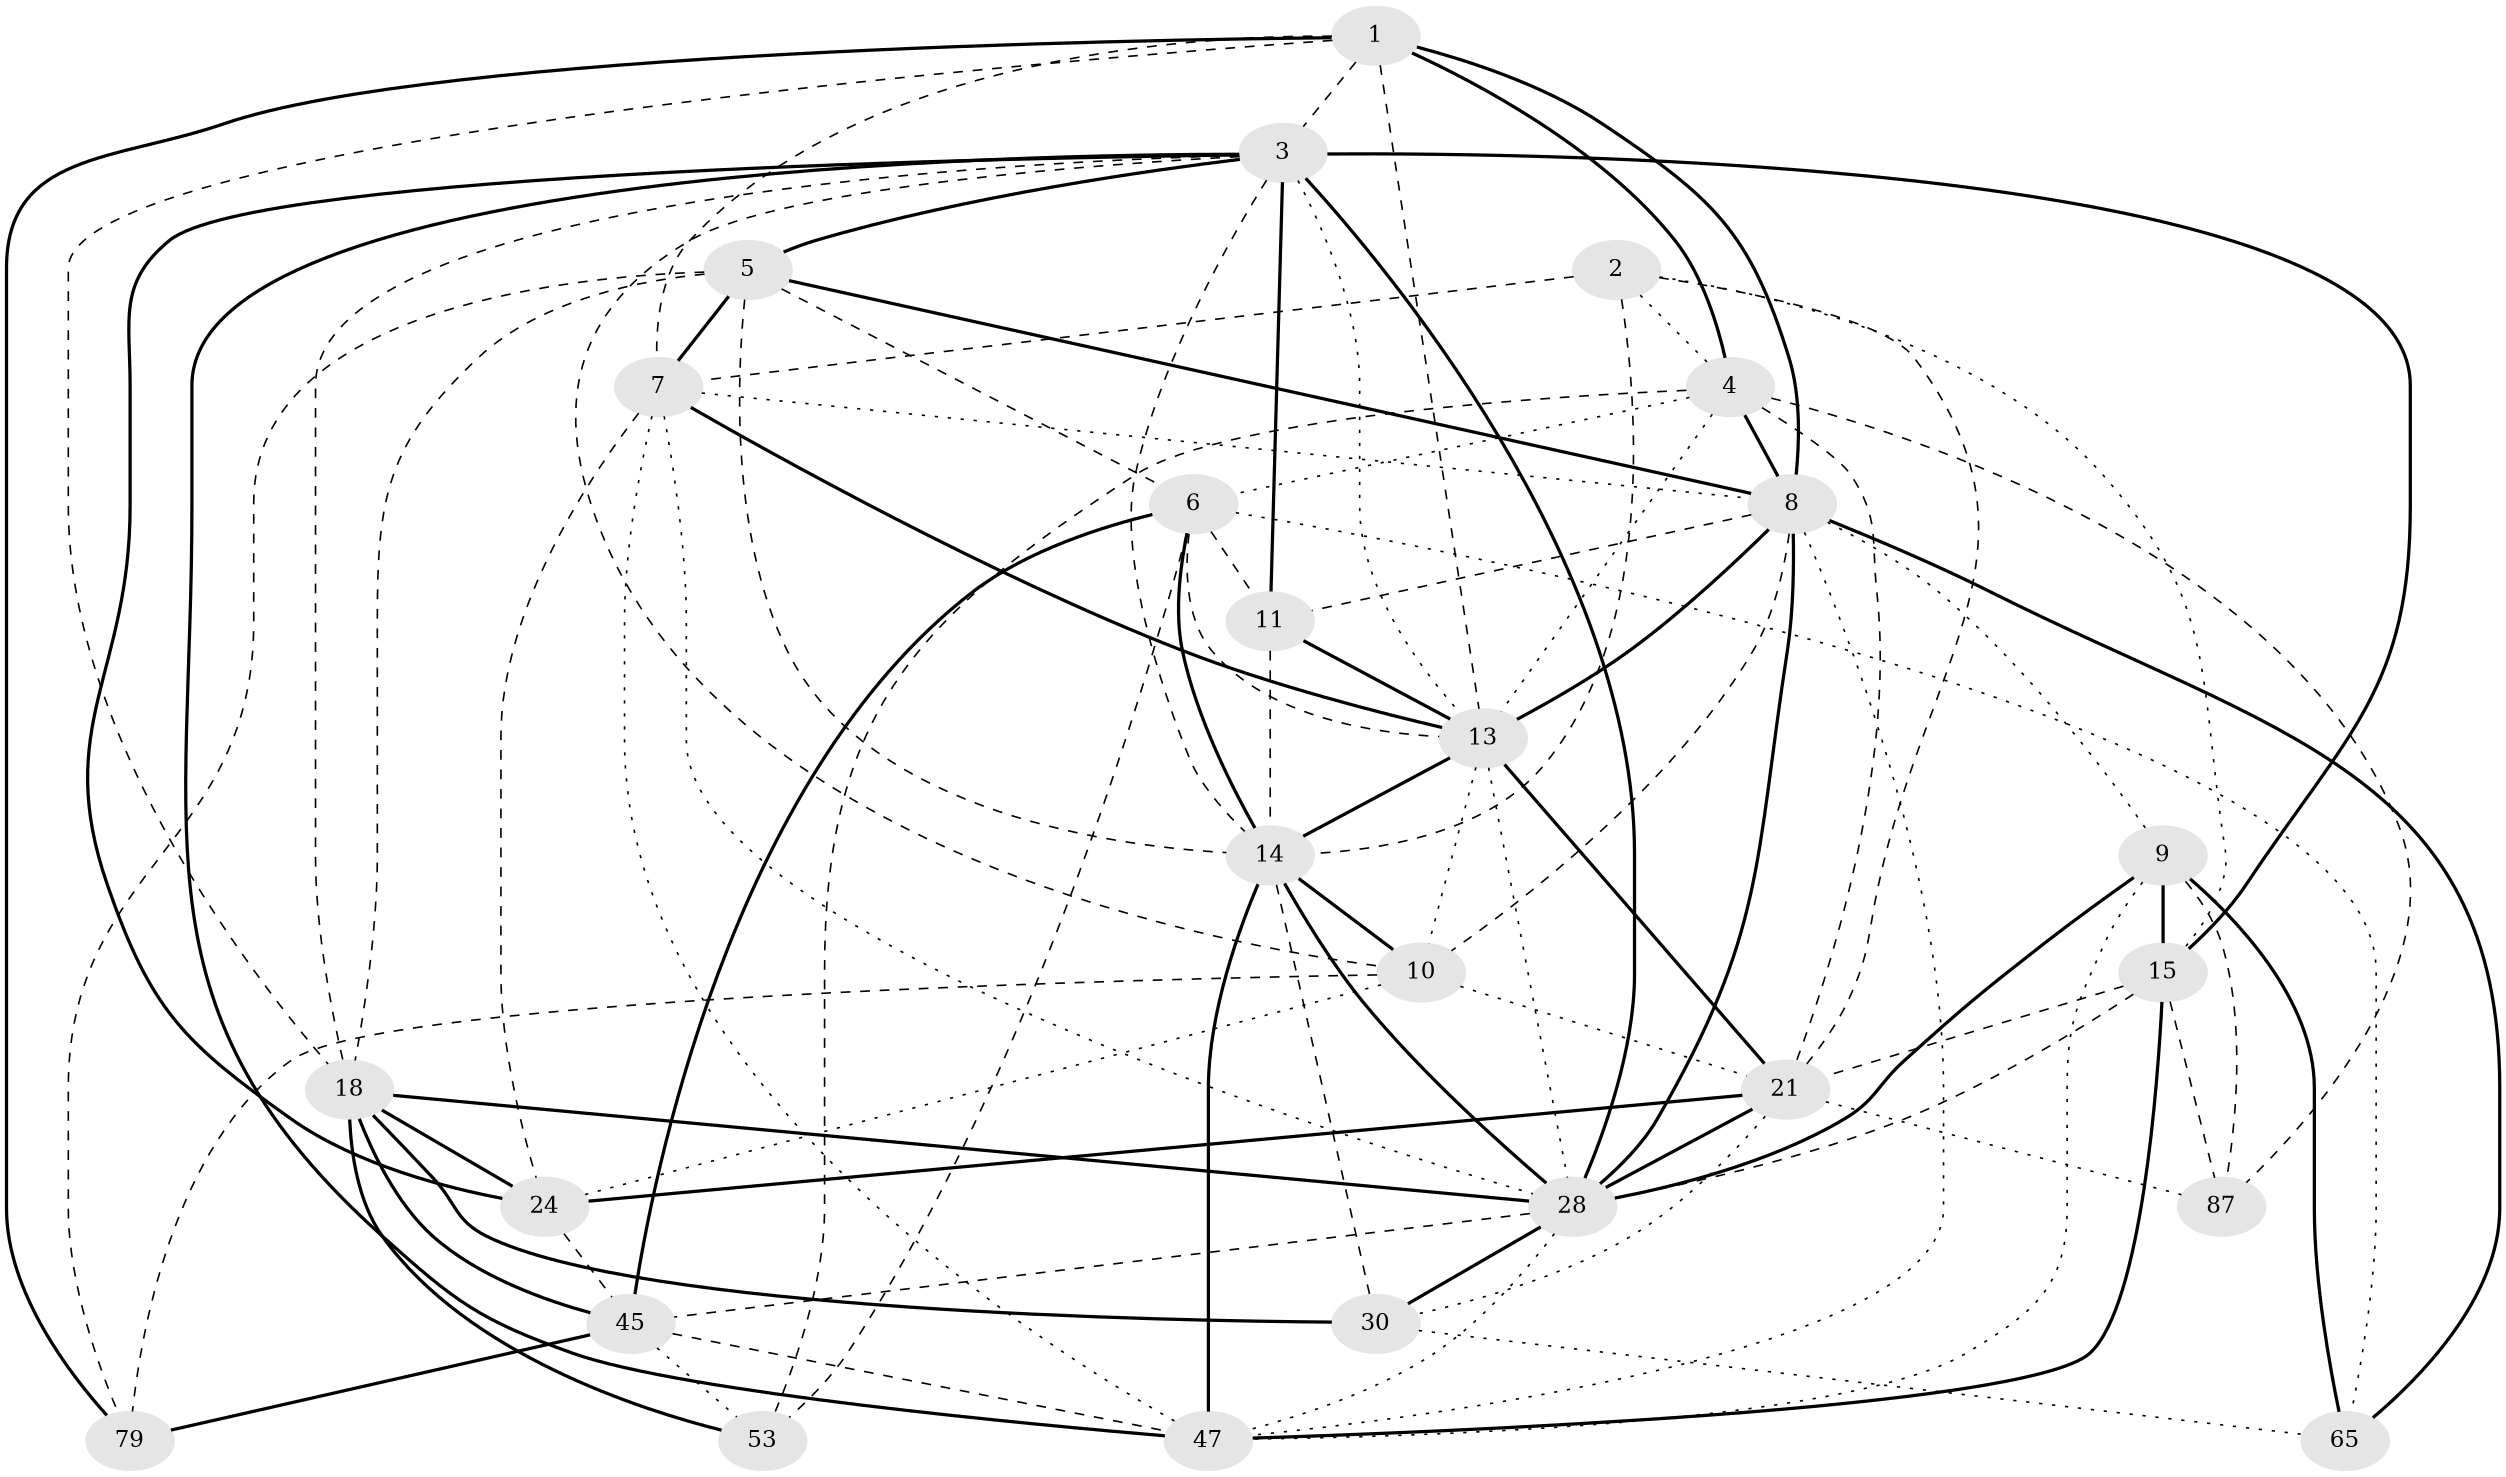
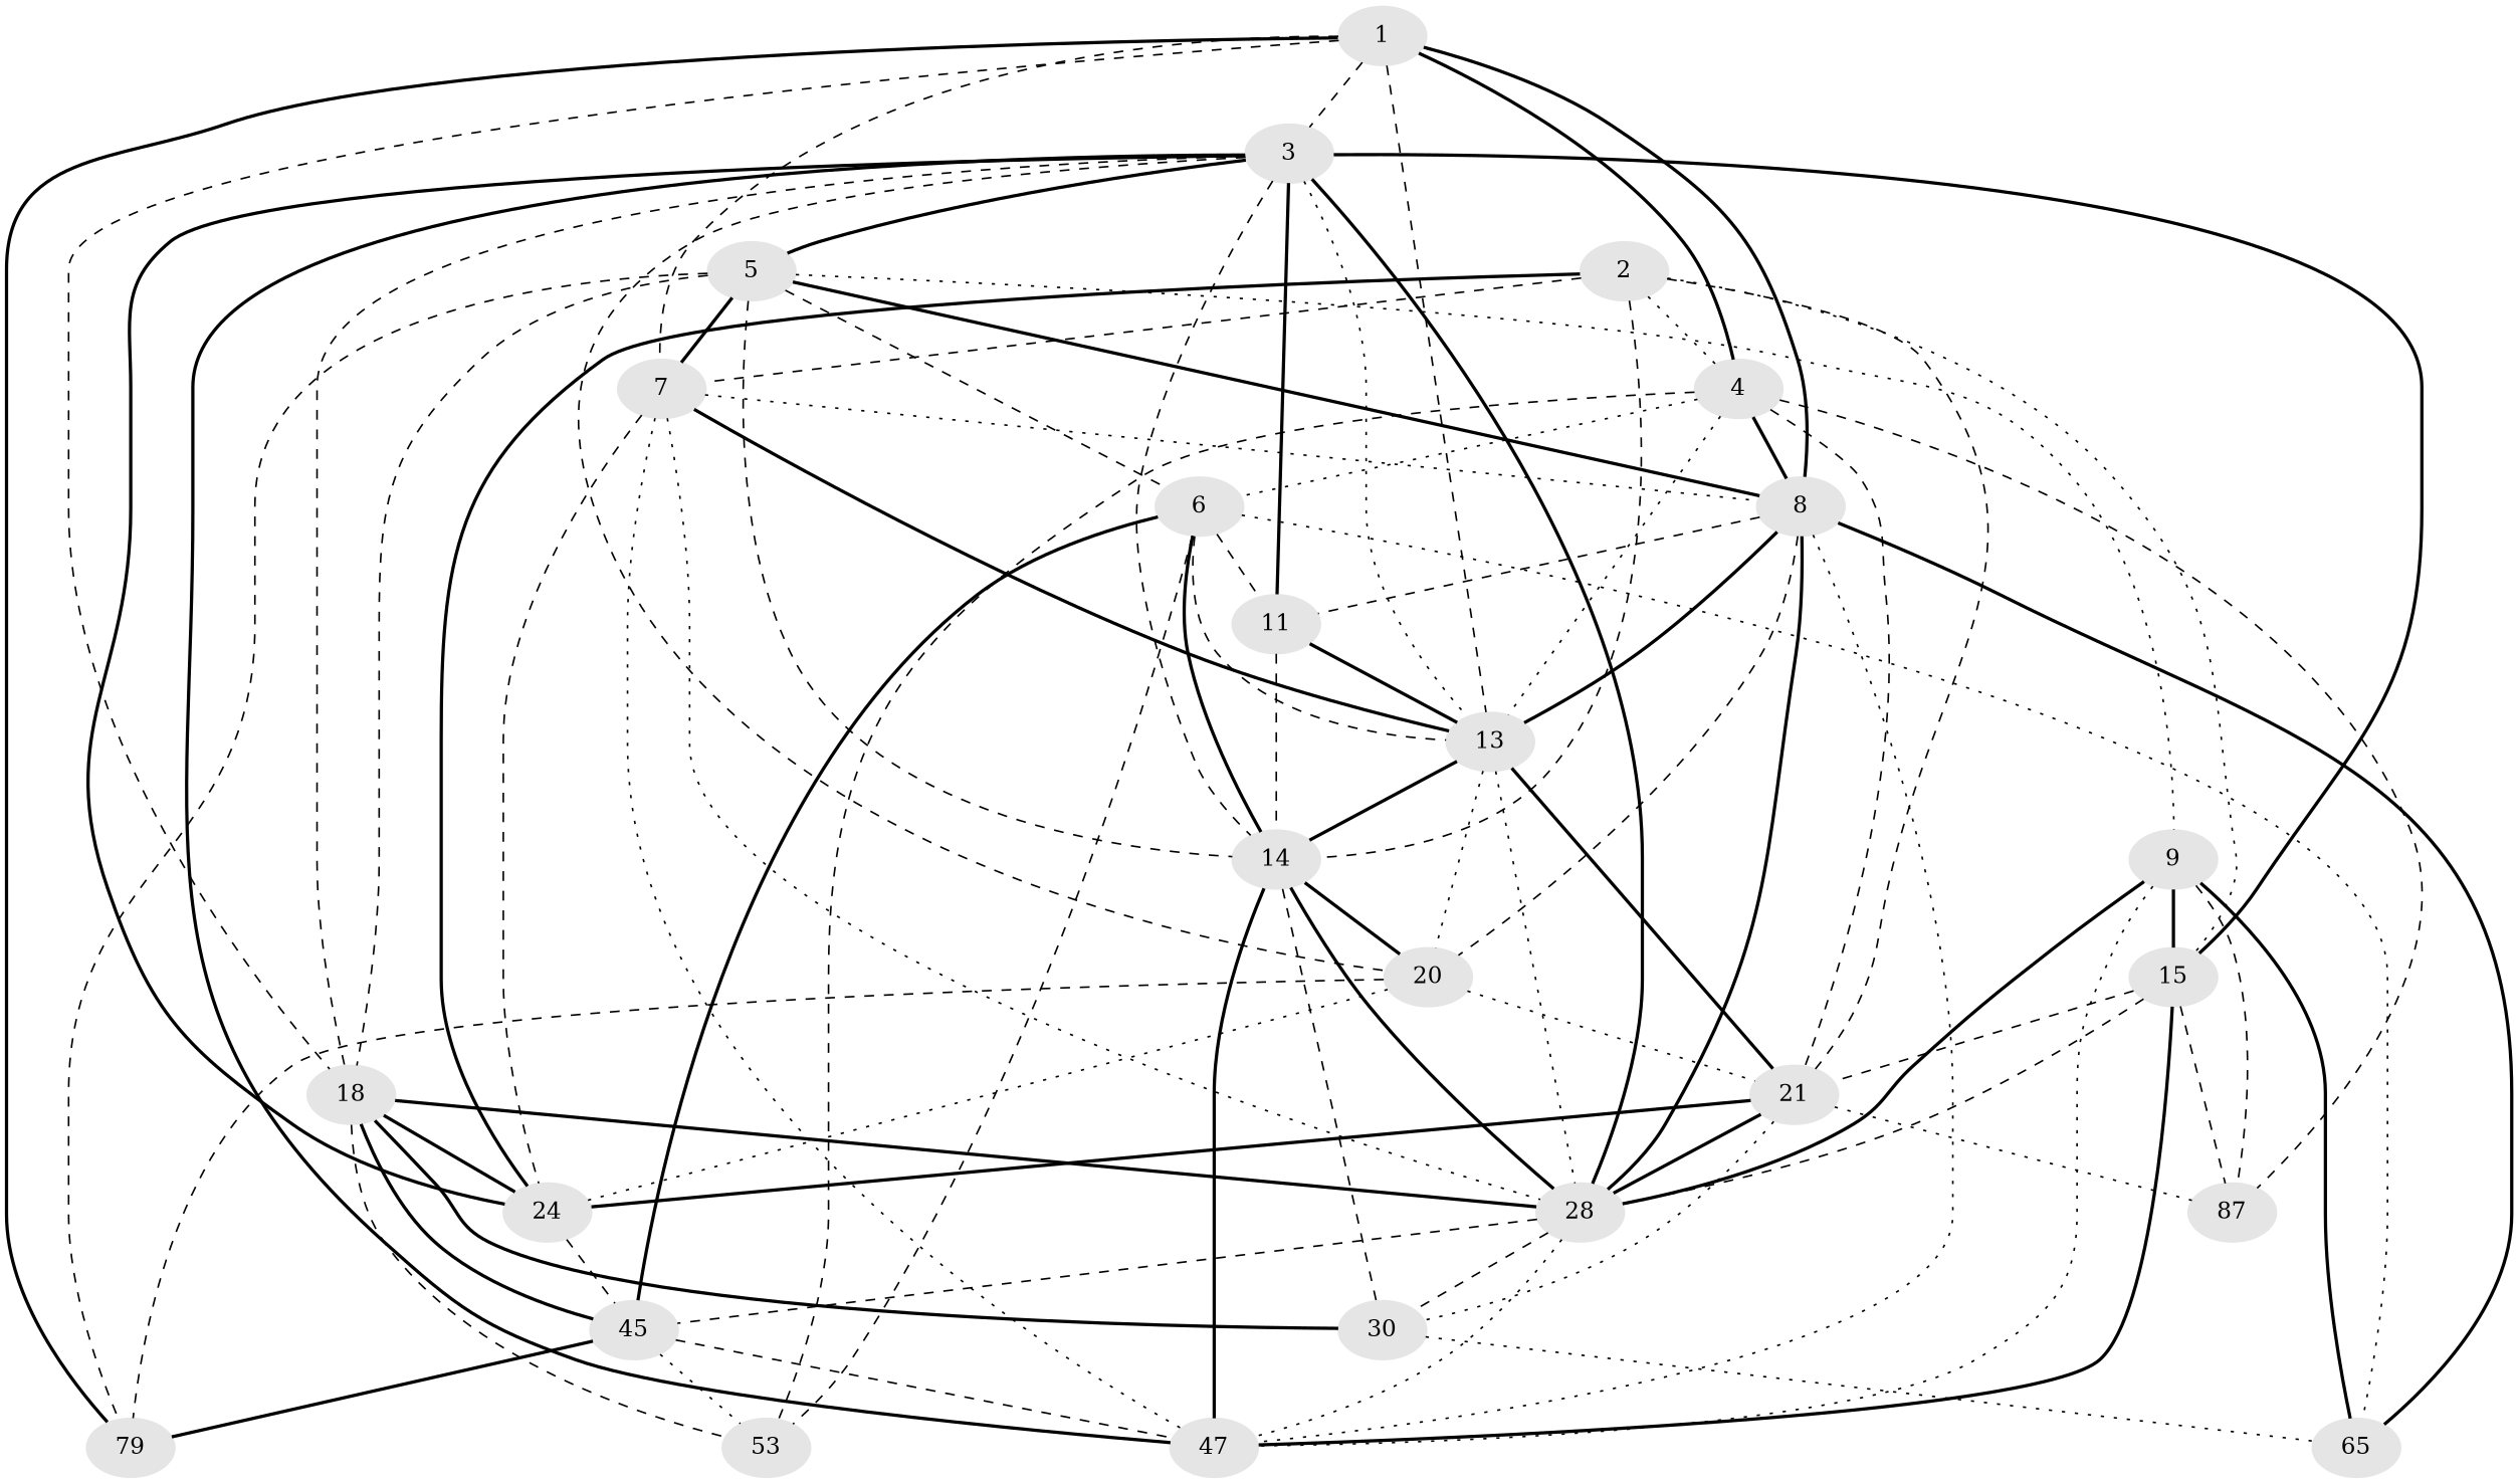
  graph {
    node [color=gray90 style=filled]
    edge [style=bold]
    1 [super="+64"]
    3 [super="+51+54+57"]
    4 [super="+81+17+48"]
    7 [super="+58"]
    8 [super="+36+10"]
    13 [super="+22+19+62"]
    18 [super="+71+56"]
    79
    14 [super="+39+32"]
    15 [super="+88+37"]
    24 [super="+42+67"]
    5 [super="+41+49"]
    11 [super="+76"]
-   20 [super="+25" label=10]
+   20 [super="+25"]
    28 [super="+31+72"]
    47 [super="+69+86"]
    21 [super="+66"]
    6 [super="+29+27"]
    53
    87
    65
    45 [super="+52+89"]
    30 [super="+40"]
    2 [super="+46+16"]
    9 [super="+23"]
    1 -- 3 [style=dashed]
    1 -- 4 [weight=2]
    1 -- 7 [style=dashed]
    1 -- 8
    1 -- 13 [style=dashed]
    1 -- 18 [style=dashed]
    1 -- 79
    3 -- 13 [style=dotted]
    3 -- 18 [style=dashed]
    3 -- 14 [style=dashed]
    3 -- 15 [weight=3]
    3 -- 24
    3 -- 5
    3 -- 11
    3 -- 20 [style=dashed]
    3 -- 28
    3 -- 47
    4 -- 8 [weight=2]
    4 -- 13 [style=dotted]
    4 -- 21 [style=dashed]
    4 -- 6 [style=dotted]
    4 -- 53 [style=dashed]
    4 -- 87 [style=dashed]
    7 -- 8 [style=dotted]
    7 -- 13
    7 -- 24 [style=dashed]
    7 -- 28 [style=dotted]
    7 -- 47 [style=dotted]
    8 -- 13 [weight=2]
    8 -- 11 [style=dashed weight=2]
    8 -- 20 [style=dashed]
    8 -- 28
    8 -- 47 [style=dotted]
    8 -- 65
    13 -- 14 [weight=2]
    13 -- 20 [style=dotted]
    13 -- 28 [style=dotted]
    13 -- 21 [weight=3]
    18 -- 24
    18 -- 28
-   18 -- 53
+   18 -- 53 [style=dashed]
    18 -- 45
    18 -- 30
    14 -- 20
    14 -- 28
    14 -- 47 [weight=2]
    14 -- 30 [style=dashed weight=2]
    15 -- 28 [style=dashed weight=2]
    15 -- 47
    15 -- 21 [style=dashed]
    15 -- 87 [style=dashed]
    24 -- 45 [style=dashed weight=2]
    5 -- 7
    5 -- 8 [weight=2]
    5 -- 18 [style=dashed]
    5 -- 79 [style=dashed]
    5 -- 14 [style=dashed weight=2]
    5 -- 6 [style=dashed]
-   8 -- 9 [style=dotted]
+   5 -- 9 [style=dotted]
    11 -- 13
    11 -- 14 [style=dashed]
    20 -- 79 [style=dashed]
    20 -- 24 [style=dotted]
    20 -- 21 [style=dotted]
    28 -- 47 [style=dotted]
    28 -- 45 [style=dashed]
-   28 -- 30
+   28 -- 30 [style=dashed]
    21 -- 24
    21 -- 28 [weight=2]
    21 -- 87 [style=dotted]
    21 -- 30 [style=dotted]
    6 -- 13 [style=dashed]
    6 -- 14
    6 -- 11 [style=dashed]
    6 -- 53 [style=dashed]
    6 -- 65 [style=dotted]
    6 -- 45
    45 -- 79
    45 -- 47 [style=dashed]
    45 -- 53 [style=dotted]
    30 -- 65 [style=dotted]
    2 -- 4 [style=dotted]
    2 -- 7 [style=dashed]
    2 -- 14 [style=dashed]
    2 -- 15 [style=dotted]
+   2 -- 24 [weight=3]
    2 -- 21 [style=dashed]
    9 -- 15 [weight=3]
    9 -- 28
    9 -- 47 [style=dotted]
    9 -- 87 [style=dashed]
    9 -- 65
  }
